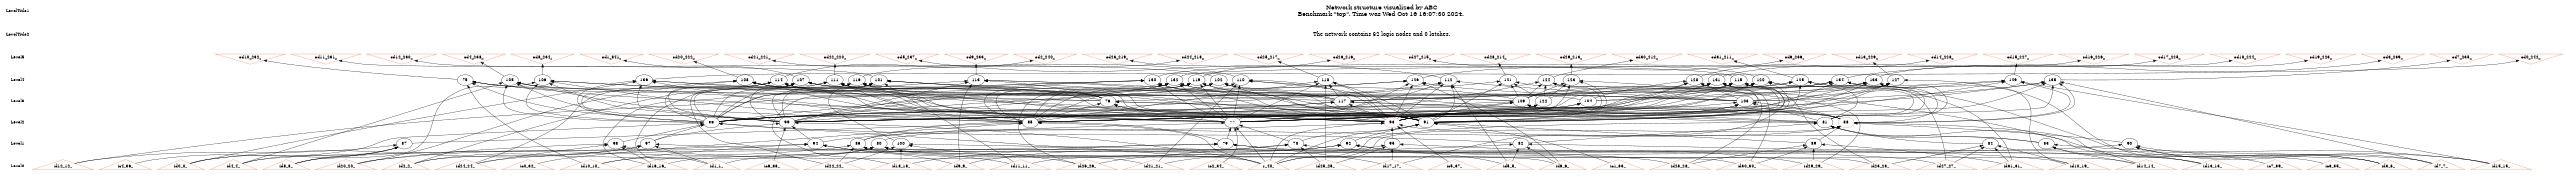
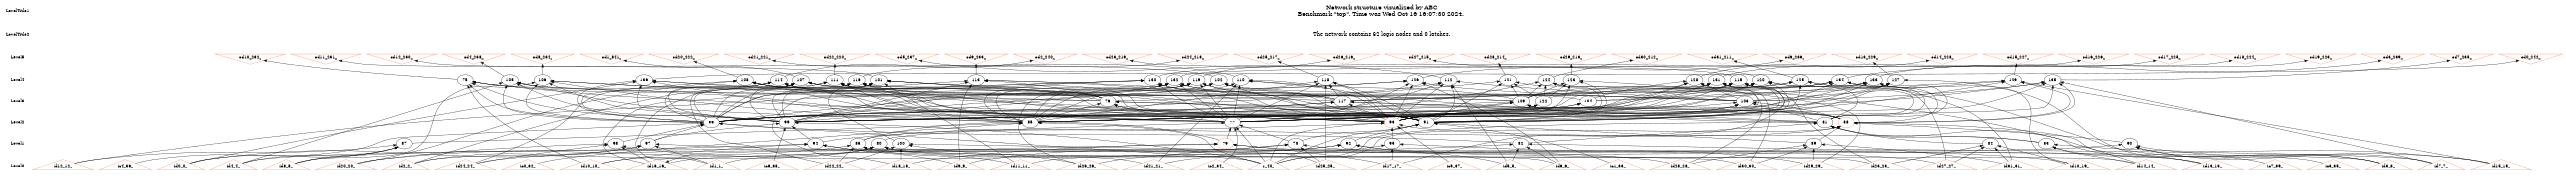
  digraph {
    node [shape=ellipse color=coral fillcolor=coral]
    edge [dir=back style=solid]
    LevelTitle1 [shape=plaintext color="" fillcolor=""]
    LevelTitle2 [shape=plaintext color="" fillcolor=""]
    Level5 [shape=plaintext color="" fillcolor=""]
    Level4 [shape=plaintext color="" fillcolor=""]
    Level3 [shape=plaintext color="" fillcolor=""]
    Level2 [shape=plaintext color="" fillcolor=""]
    Level1 [shape=plaintext color="" fillcolor=""]
    Level0 [shape=plaintext color="" fillcolor=""]
    n9 [fontname="Times-Roman" fontsize=20 label="Network structure visualized by ABC\nBenchmark \"top\". Time was Wed Oct 16 16:07:30 2024. " shape=plaintext color="" fillcolor=""]
    n10 [fontname="Times-Roman" fontsize=18 label="The network contains 62 logic nodes and 0 latches.\n" shape=plaintext color="" fillcolor=""]
    n11 [label=od10_232_ shape=invtriangle]
    n12 [label=od11_231_ shape=invtriangle]
    n13 [label=od12_230_ shape=invtriangle]
    n14 [label=od4_238_ shape=invtriangle]
    n15 [label=od8_234_ shape=invtriangle]
    n16 [label=od1_841_ shape=invtriangle]
    n17 [label=od20_222_ shape=invtriangle]
    n18 [label=od21_221_ shape=invtriangle]
    n19 [label=od22_220_ shape=invtriangle]
    n20 [label=od5_237_ shape=invtriangle]
    n21 [label=od9_233_ shape=invtriangle]
    n22 [label=od2_240_ shape=invtriangle]
    n23 [label=od23_219_ shape=invtriangle]
    n24 [label=od24_218_ shape=invtriangle]
    n25 [label=od25_217_ shape=invtriangle]
    n26 [label=od26_216_ shape=invtriangle]
    n27 [label=od27_215_ shape=invtriangle]
    n28 [label=od28_214_ shape=invtriangle]
    n29 [label=od29_213_ shape=invtriangle]
    n30 [label=od30_212_ shape=invtriangle]
    n31 [label=od31_211_ shape=invtriangle]
    n32 [label=od6_236_ shape=invtriangle]
    n33 [label=od13_229_ shape=invtriangle]
    n34 [label=od14_228_ shape=invtriangle]
    n35 [label=od15_227_ shape=invtriangle]
    n36 [label=od16_226_ shape=invtriangle]
    n37 [label=od17_225_ shape=invtriangle]
    n38 [label=od18_224_ shape=invtriangle]
    n39 [label=od19_223_ shape=invtriangle]
    n40 [label=od3_239_ shape=invtriangle]
    n41 [label=od7_235_ shape=invtriangle]
    n42 [label=od0_242_ shape=invtriangle]
    n43 [label="75\n" color="" fillcolor=""]
    n44 [label="101\n" color="" fillcolor=""]
    n45 [label="102\n" color="" fillcolor=""]
    n46 [label="105\n" color="" fillcolor=""]
    n47 [label="106\n" color="" fillcolor=""]
    n48 [label="107\n" color="" fillcolor=""]
    n49 [label="108\n" color="" fillcolor=""]
    n50 [label="110\n" color="" fillcolor=""]
    n51 [label="111\n" color="" fillcolor=""]
    n52 [label="112\n" color="" fillcolor=""]
    n53 [label="113\n" color="" fillcolor=""]
    n54 [label="114\n" color="" fillcolor=""]
    n55 [label="115\n" color="" fillcolor=""]
    n56 [label="116\n" color="" fillcolor=""]
    n57 [label="118\n" color="" fillcolor=""]
    n58 [label="119\n" color="" fillcolor=""]
    n59 [label="120\n" color="" fillcolor=""]
    n60 [label="121\n" color="" fillcolor=""]
    n61 [label="123\n" color="" fillcolor=""]
    n62 [label="124\n" color="" fillcolor=""]
    n63 [label="125\n" color="" fillcolor=""]
    n64 [label="126\n" color="" fillcolor=""]
    n65 [label="127\n" color="" fillcolor=""]
    n66 [label="128\n" color="" fillcolor=""]
    n67 [label="129\n" color="" fillcolor=""]
    n68 [label="130\n" color="" fillcolor=""]
    n69 [label="131\n" color="" fillcolor=""]
    n70 [label="132\n" color="" fillcolor=""]
    n71 [label="133\n" color="" fillcolor=""]
    n72 [label="134\n" color="" fillcolor=""]
    n73 [label="135\n" color="" fillcolor=""]
    n74 [label="136\n" color="" fillcolor=""]
    n75 [label="76\n" color="" fillcolor=""]
    n76 [label="103\n" color="" fillcolor=""]
    n77 [label="104\n" color="" fillcolor=""]
    n78 [label="109\n" color="" fillcolor=""]
    n79 [label="117\n" color="" fillcolor=""]
    n80 [label="122\n" color="" fillcolor=""]
    n81 [label="77\n" color="" fillcolor=""]
    n82 [label="81\n" color="" fillcolor=""]
    n83 [label="85\n" color="" fillcolor=""]
    n84 [label="88\n" fillcolor=""]
    n85 [label="91\n" color="" fillcolor=""]
    n86 [label="93\n" fillcolor=""]
    n87 [label="96\n" color="" fillcolor=""]
    n88 [label="99\n" color="" fillcolor=""]
    n89 [label="78\n" color="" fillcolor=""]
-   n90 [label="79\n" color="" fillcolor=""]
+   n90 [label="79\n" fillcolor=""]
    n91 [label="80\n" color="" fillcolor=""]
    n92 [label="82\n" color="" fillcolor=""]
    n93 [label="83\n" color="" fillcolor=""]
    n94 [label="84\n" color="" fillcolor=""]
    n95 [label="86\n" color="" fillcolor=""]
    n96 [label="87\n" color="" fillcolor=""]
    n97 [label="89\n" color="" fillcolor=""]
    n98 [label="90\n" color="" fillcolor=""]
    n99 [label="92\n" color="" fillcolor=""]
    n100 [label="94\n" color="" fillcolor=""]
    n101 [label="95\n" color="" fillcolor=""]
    n102 [label="97\n" color="" fillcolor=""]
    n103 [label="98\n" color="" fillcolor=""]
    n104 [label="100\n" color="" fillcolor=""]
    n105 [label=ic3_35_ shape=triangle]
    n106 [label=ic7_39_ shape=triangle]
    n107 [label=id4_4_ shape=triangle]
    n108 [label=id22_22_ shape=triangle]
    n109 [label=id26_26_ shape=triangle]
    n110 [label=id21_21_ shape=triangle]
    n111 [label=id27_27_ shape=triangle]
    n112 [label=id29_29_ shape=triangle]
    n113 [label=ic4_36_ shape=triangle]
    n114 [label=id5_5_ shape=triangle]
    n115 [label=id20_20_ shape=triangle]
    n116 [label=id28_28_ shape=triangle]
    n117 [label=ic6_38_ shape=triangle]
    n118 [label=id6_6_ shape=triangle]
    n119 [label=id17_17_ shape=triangle]
    n120 [label=id31_31_ shape=triangle]
    n121 [label=id18_18_ shape=triangle]
    n122 [label=id23_23_ shape=triangle]
    n123 [label=id25_25_ shape=triangle]
    n124 [label=id30_30_ shape=triangle]
    n125 [label=ic0_32_ shape=triangle]
    n126 [label=id7_7_ shape=triangle]
    n127 [label=id10_19_ shape=triangle]
    n128 [label=id24_24_ shape=triangle]
    n129 [label=ic1_33_ shape=triangle]
    n130 [label=ic5_37_ shape=triangle]
    n131 [label=r_40_ shape=triangle]
    n132 [label=id0_0_ shape=triangle]
    n133 [label=id8_8_ shape=triangle]
    n134 [label=id14_14_ shape=triangle]
    n135 [label=id16_16_ shape=triangle]
    n136 [label=id1_1_ shape=triangle]
    n137 [label=id9_9_ shape=triangle]
    n138 [label=id15_15_ shape=triangle]
    n139 [label=ic2_34_ shape=triangle]
    n140 [label=id2_2_ shape=triangle]
    n141 [label=id13_13_ shape=triangle]
    n142 [label=id10_10_ shape=triangle]
    n143 [label=id12_12_ shape=triangle]
    n144 [label=id3_3_ shape=triangle]
    n145 [label=id11_11_ shape=triangle]
    subgraph sub_1 {
      LevelTitle1
      LevelTitle2
      Level5
      Level4
      Level3
      Level2
      Level1
      Level0
    }
    subgraph sub_2 {
      rank=same
      LevelTitle1
      n9
    }
    subgraph sub_3 {
      rank=same
      LevelTitle2
      n10
    }
    subgraph sub_4 {
      rank=same
      Level5
      n11
      n12
      n13
      n14
      n15
      n16
      n17
      n18
      n19
      n20
      n21
      n22
      n23
      n24
      n25
      n26
      n27
      n28
      n29
      n30
      n31
      n32
      n33
      n34
      n35
      n36
      n37
      n38
      n39
      n40
      n41
      n42
    }
    subgraph sub_5 {
      rank=same
      Level4
      n43
      n44
      n45
      n46
      n47
      n48
      n49
      n50
      n51
      n52
      n53
      n54
      n55
      n56
      n57
      n58
      n59
      n60
      n61
      n62
      n63
      n64
      n65
      n66
      n67
      n68
      n69
      n70
      n71
      n72
      n73
      n74
    }
    subgraph sub_6 {
      rank=same
      Level3
      n75
      n76
      n77
      n78
      n79
      n80
    }
    subgraph sub_7 {
      rank=same
      Level2
      n81
      n82
      n83
      n84
      n85
      n86
      n87
      n88
    }
    subgraph sub_8 {
      rank=same
      Level1
      n89
      n90
      n91
      n92
      n93
      n94
      n95
      n96
      n97
      n98
      n99
      n100
      n101
      n102
      n103
      n104
    }
    subgraph sub_9 {
      rank=same
      Level0
      n105
      n106
      n107
      n108
      n109
      n110
      n111
      n112
      n113
      n114
      n115
      n116
      n117
      n118
      n119
      n120
      n121
      n122
      n123
      n124
      n125
      n126
      n127
      n128
      n129
      n130
      n131
      n132
      n133
      n134
      n135
      n136
      n137
      n138
      n139
      n140
      n141
      n142
      n143
      n144
      n145
    }
    LevelTitle1 -> LevelTitle2 [style=invis]
    LevelTitle2 -> Level5 [style=invis]
    Level5 -> Level4 [style=invis]
    Level4 -> Level3 [style=invis]
    Level3 -> Level2 [style=invis]
    Level2 -> Level1 [style=invis]
    Level1 -> Level0 [style=invis]
    n9 -> n10 [style=invis]
    n10 -> n11 [style=invis]
    n10 -> n12 [style=invis]
    n10 -> n13 [style=invis]
    n10 -> n14 [style=invis]
    n10 -> n15 [style=invis]
    n10 -> n16 [style=invis]
    n10 -> n17 [style=invis]
    n10 -> n18 [style=invis]
    n10 -> n19 [style=invis]
    n10 -> n20 [style=invis]
    n10 -> n21 [style=invis]
    n10 -> n22 [style=invis]
    n10 -> n23 [style=invis]
    n10 -> n24 [style=invis]
    n10 -> n25 [style=invis]
    n10 -> n26 [style=invis]
    n10 -> n27 [style=invis]
    n10 -> n28 [style=invis]
    n10 -> n29 [style=invis]
    n10 -> n30 [style=invis]
    n10 -> n31 [style=invis]
    n10 -> n32 [style=invis]
    n10 -> n33 [style=invis]
    n10 -> n34 [style=invis]
    n10 -> n35 [style=invis]
    n10 -> n36 [style=invis]
    n10 -> n37 [style=invis]
    n10 -> n38 [style=invis]
    n10 -> n39 [style=invis]
    n10 -> n40 [style=invis]
    n10 -> n41 [style=invis]
    n10 -> n42 [style=invis]
    n11 -> n12 [style=invis]
    n11 -> n43
    n12 -> n13 [style=invis]
    n12 -> n44
    n13 -> n14 [style=invis]
    n13 -> n45
    n14 -> n15 [style=invis]
    n14 -> n46
    n15 -> n16 [style=invis]
    n15 -> n47
    n16 -> n17 [style=invis]
    n16 -> n48
    n17 -> n18 [style=invis]
    n17 -> n49
    n18 -> n19 [style=invis]
    n18 -> n50
    n19 -> n20 [style=invis]
    n19 -> n51
    n20 -> n21 [style=invis]
    n20 -> n52
    n21 -> n22 [style=invis]
    n21 -> n53
    n22 -> n23 [style=invis]
    n22 -> n54
    n23 -> n24 [style=invis]
    n23 -> n55
    n24 -> n25 [style=invis]
    n24 -> n56
    n25 -> n26 [style=invis]
    n25 -> n57
    n26 -> n27 [style=invis]
    n26 -> n58
    n27 -> n28 [style=invis]
    n27 -> n59
    n28 -> n29 [style=invis]
    n28 -> n60
    n29 -> n30 [style=invis]
    n29 -> n61
    n30 -> n31 [style=invis]
    n30 -> n62
    n31 -> n32 [style=invis]
    n31 -> n63
    n32 -> n33 [style=invis]
    n32 -> n64
    n33 -> n34 [style=invis]
    n33 -> n65
    n34 -> n35 [style=invis]
    n34 -> n66
    n35 -> n36 [style=invis]
    n35 -> n67
    n36 -> n37 [style=invis]
    n36 -> n68
    n37 -> n38 [style=invis]
    n37 -> n69
    n38 -> n39 [style=invis]
    n38 -> n70
    n39 -> n40 [style=invis]
    n39 -> n71
    n40 -> n41 [style=invis]
    n40 -> n72
    n41 -> n42 [style=invis]
    n41 -> n73
    n42 -> n74
    n43 -> n75
    n43 -> n81
    n43 -> n86
+   n43 -> n87
    n43 -> n88
    n43 -> n142
    n44 -> n75
    n44 -> n84
    n44 -> n86
    n44 -> n87
    n44 -> n88
    n44 -> n104
    n44 -> n145
    n45 -> n76
    n45 -> n77
    n45 -> n83
    n45 -> n86
    n45 -> n143
    n46 -> n76
    n46 -> n83
    n46 -> n86
    n46 -> n87
    n46 -> n88
    n46 -> n107
    n47 -> n75
    n47 -> n83
    n47 -> n86
    n47 -> n87
    n47 -> n88
    n47 -> n133
    n48 -> n75
    n48 -> n85
    n48 -> n86
    n48 -> n87
    n48 -> n88
    n48 -> n136
    n49 -> n78
    n49 -> n81
    n49 -> n83
    n49 -> n85
    n49 -> n87
    n49 -> n115
    n50 -> n78
    n50 -> n81
    n50 -> n83
    n50 -> n85
    n50 -> n86
    n50 -> n110
    n51 -> n78
    n51 -> n81
    n51 -> n83
    n51 -> n85
    n51 -> n88
    n51 -> n108
    n52 -> n76
    n52 -> n85
    n52 -> n86
    n52 -> n87
    n52 -> n88
    n52 -> n114
    n53 -> n75
    n53 -> n85
    n53 -> n86
    n53 -> n87
    n53 -> n88
    n53 -> n137
    n54 -> n75
    n54 -> n81
    n54 -> n86
    n54 -> n87
    n54 -> n88
    n54 -> n140
    n55 -> n78
    n55 -> n81
    n55 -> n82
    n55 -> n83
    n55 -> n85
    n55 -> n122
    n56 -> n79
    n56 -> n81
    n56 -> n83
    n56 -> n85
    n56 -> n87
    n56 -> n128
    n57 -> n79
    n57 -> n81
    n57 -> n83
    n57 -> n85
    n57 -> n86
    n57 -> n123
    n58 -> n79
    n58 -> n81
    n58 -> n83
    n58 -> n85
    n58 -> n88
    n58 -> n109
    n59 -> n79
    n59 -> n81
    n59 -> n82
    n59 -> n83
    n59 -> n85
    n59 -> n111
    n60 -> n78
    n60 -> n80
    n60 -> n85
    n60 -> n87
    n60 -> n116
    n61 -> n78
    n61 -> n80
    n61 -> n85
    n61 -> n86
    n61 -> n112
    n62 -> n78
    n62 -> n80
    n62 -> n85
    n62 -> n88
    n62 -> n124
    n63 -> n78
    n63 -> n80
    n63 -> n82
    n63 -> n85
    n63 -> n120
    n64 -> n76
    n64 -> n81
    n64 -> n86
    n64 -> n87
    n64 -> n88
    n64 -> n118
    n65 -> n76
    n65 -> n77
    n65 -> n85
    n65 -> n86
    n65 -> n141
    n66 -> n76
    n66 -> n77
    n66 -> n81
    n66 -> n86
    n66 -> n134
    n67 -> n76
    n67 -> n77
    n67 -> n84
    n67 -> n86
    n67 -> n138
    n68 -> n79
    n68 -> n81
    n68 -> n83
    n68 -> n85
    n68 -> n87
    n68 -> n135
    n69 -> n79
    n69 -> n81
    n69 -> n83
    n69 -> n85
    n69 -> n86
    n69 -> n119
    n70 -> n79
    n70 -> n81
    n70 -> n83
    n70 -> n85
    n70 -> n88
    n70 -> n121
    n71 -> n79
    n71 -> n81
    n71 -> n82
    n71 -> n83
    n71 -> n85
    n71 -> n127
    n72 -> n75
    n72 -> n84
    n72 -> n86
    n72 -> n87
    n72 -> n88
    n72 -> n144
    n73 -> n76
    n73 -> n84
    n73 -> n86
    n73 -> n87
    n73 -> n88
    n73 -> n126
    n74 -> n75
    n74 -> n83
    n74 -> n86
    n74 -> n87
    n74 -> n88
    n74 -> n132
    n75 -> n81
    n75 -> n82
    n75 -> n83
    n75 -> n84
    n75 -> n85
    n76 -> n81
    n76 -> n82
    n76 -> n83
    n76 -> n84
    n76 -> n85
    n77 -> n87
    n77 -> n88
    n78 -> n82
    n78 -> n84
    n78 -> n86
    n78 -> n87
    n78 -> n88
    n79 -> n82
    n79 -> n84
    n79 -> n86
    n79 -> n87
    n79 -> n88
    n80 -> n81
    n80 -> n83
    n81 -> n89
    n81 -> n90
    n81 -> n91
    n81 -> n131
    n81 -> n139
    n82 -> n92
    n82 -> n93
    n82 -> n94
    n82 -> n106
    n82 -> n131
    n83 -> n90
    n83 -> n95
    n83 -> n96
    n83 -> n125
    n83 -> n131
    n84 -> n95
    n84 -> n97
    n84 -> n98
    n84 -> n105
    n84 -> n131
    n85 -> n89
    n85 -> n97
    n85 -> n99
    n85 -> n129
    n85 -> n131
    n86 -> n93
    n86 -> n100
    n86 -> n101
    n86 -> n130
    n86 -> n131
    n87 -> n92
    n87 -> n102
    n87 -> n103
    n87 -> n113
    n87 -> n131
    n88 -> n100
    n88 -> n102
    n88 -> n117
    n88 -> n131
    n89 -> n109
    n89 -> n111
    n89 -> n123
    n89 -> n128
    n90 -> n119
    n90 -> n121
    n90 -> n127
    n90 -> n135
    n91 -> n118
    n91 -> n134
    n91 -> n140
    n91 -> n142
    n92 -> n107
    n92 -> n114
    n92 -> n118
    n92 -> n126
    n93 -> n134
    n93 -> n138
    n93 -> n141
    n94 -> n111
    n94 -> n120
    n94 -> n122
    n94 -> n127
    n95 -> n108
    n95 -> n110
    n95 -> n115
    n95 -> n122
    n96 -> n107
    n96 -> n132
    n96 -> n133
    n96 -> n143
    n97 -> n112
    n97 -> n116
    n97 -> n120
    n97 -> n124
    n98 -> n126
    n98 -> n138
    n98 -> n144
    n98 -> n145
    n99 -> n114
    n99 -> n136
    n99 -> n137
    n99 -> n141
    n100 -> n133
    n100 -> n137
    n100 -> n142
    n100 -> n145
    n101 -> n110
    n101 -> n112
    n101 -> n119
-   n101 -> n123
+   n135 -> n123
    n102 -> n132
    n102 -> n136
    n102 -> n140
    n102 -> n144
    n103 -> n115
    n103 -> n116
    n103 -> n128
    n103 -> n135
    n104 -> n108
    n104 -> n109
    n104 -> n121
    n104 -> n124
  }
